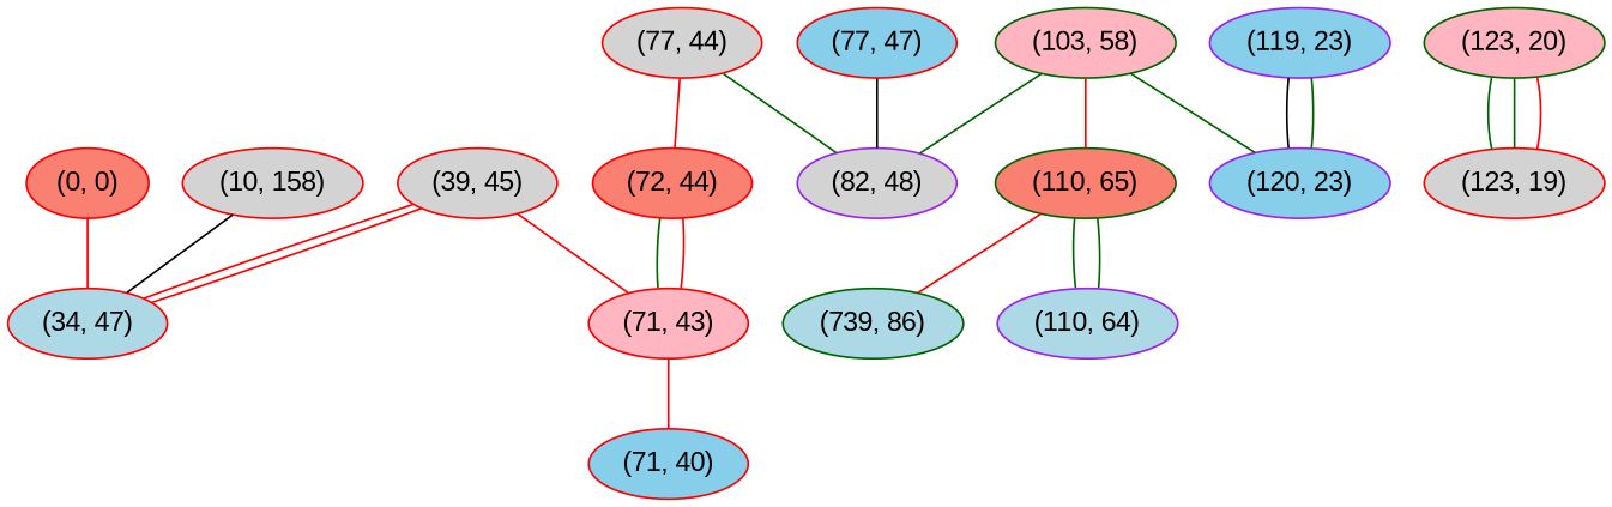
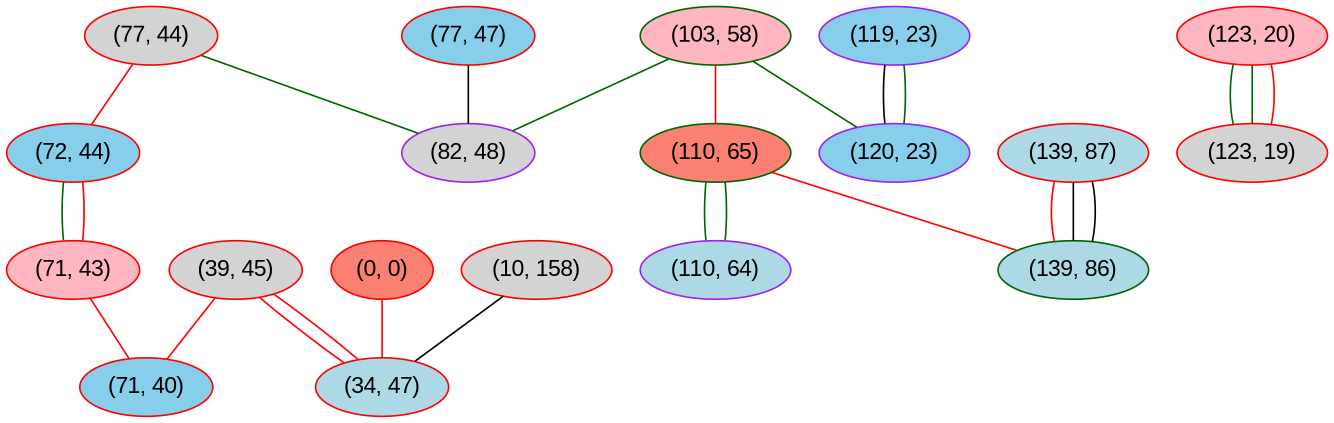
  graph {
    fontname="Liberation Sans"
    node [color=red fillcolor=skyblue fontname="Liberation Sans" style=filled]
    edge [color=red fontname="Liberation Sans" weight=1]
-   "(72, 44)" [fillcolor=salmon]
+   "(72, 44)"
    "(77, 44)" [fillcolor=lightgrey]
    "(82, 48)" [color=purple fillcolor=lightgrey]
    "(77, 47)"
    "(71, 43)" [fillcolor=lightpink]
-   "(123, 20)" [color=darkgreen fillcolor=lightpink]
+   "(123, 20)" [fillcolor=lightpink]
    "(123, 19)" [fillcolor=lightgrey]
    "(120, 23)" [color=purple]
    "(103, 58)" [color=darkgreen fillcolor=lightpink]
    "(110, 65)" [color=darkgreen fillcolor=salmon]
-   "(139, 86)" [color=darkgreen fillcolor=lightblue label="(739, 86)"]
+   "(139, 86)" [color=darkgreen fillcolor=lightblue]
    "(110, 64)" [color=purple fillcolor=lightblue]
    "(71, 40)"
    "(0, 0)" [fillcolor=salmon]
    "(34, 47)" [fillcolor=lightblue]
    "(39, 45)" [fillcolor=lightgrey]
    "(119, 23)" [color=purple]
    n18 [fillcolor=lightgrey label="(10, 158)"]
+   "(139, 87)" [fillcolor=lightblue]
    "(72, 44)" -- "(71, 43)" [color=darkgreen]
    "(72, 44)" -- "(71, 43)"
    "(77, 44)" -- "(72, 44)"
    "(77, 44)" -- "(82, 48)" [color=darkgreen]
    "(77, 47)" -- "(82, 48)" [color=black]
    "(71, 43)" -- "(71, 40)"
    "(123, 20)" -- "(123, 19)" [color=darkgreen]
    "(123, 20)" -- "(123, 19)" [color=darkgreen]
    "(123, 20)" -- "(123, 19)"
    "(103, 58)" -- "(82, 48)" [color=darkgreen]
    "(103, 58)" -- "(120, 23)" [color=darkgreen]
    "(103, 58)" -- "(110, 65)"
    "(110, 65)" -- "(139, 86)"
    "(110, 65)" -- "(110, 64)" [color=darkgreen]
    "(110, 65)" -- "(110, 64)" [color=darkgreen]
    "(0, 0)" -- "(34, 47)" [weight=4]
-   "(39, 45)" -- "(71, 43)"
+   "(39, 45)" -- "(71, 40)"
    "(39, 45)" -- "(34, 47)"
    "(39, 45)" -- "(34, 47)"
    "(119, 23)" -- "(120, 23)" [color=black]
    "(119, 23)" -- "(120, 23)" [color=darkgreen]
    n18 -- "(34, 47)" [color=black]
+   "(139, 87)" -- "(139, 86)"
+   "(139, 87)" -- "(139, 86)" [color=black]
+   "(139, 87)" -- "(139, 86)" [color=black]
  }
